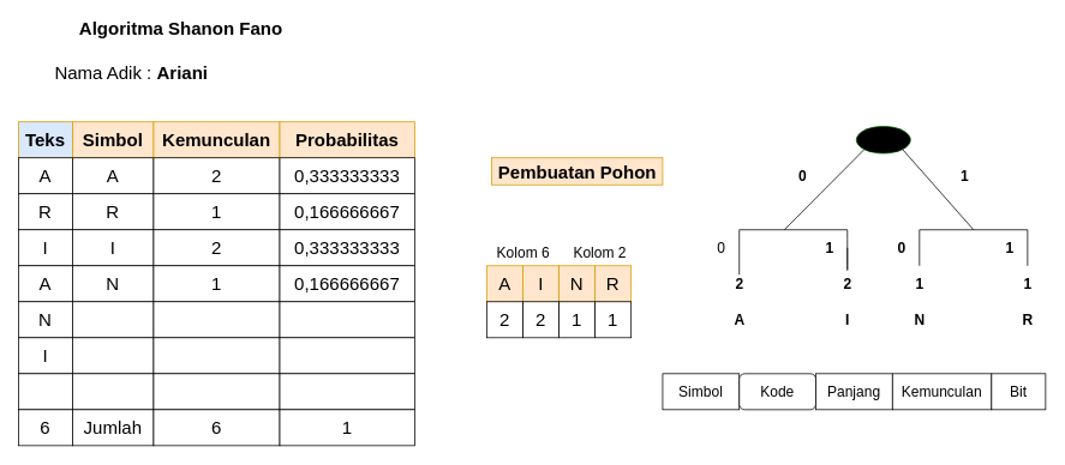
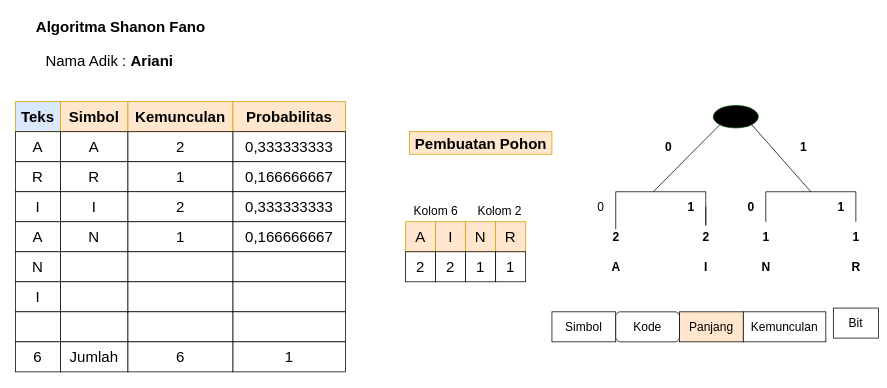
  <mxCell id="0" />
  <mxCell id="1" parent="0" />
- <mxCell id="2" value="&lt;font style=&quot;font-size: 20px;&quot;&gt;Algoritma Shanon Fano&lt;/font&gt;" style="text;html=1;align=center;verticalAlign=middle;resizable=0;points=[];autosize=1;fontStyle=1;fontSize=20;" vertex="1" parent="1"><mxGeometry x="80" y="15" width="240" height="30" as="geometry" /></mxCell>
+ <mxCell id="2" value="&lt;font style=&quot;font-size: 20px;&quot;&gt;Algoritma Shanon Fano&lt;/font&gt;" style="text;html=1;align=center;verticalAlign=middle;resizable=0;points=[];autosize=1;fontStyle=1;fontSize=20;" vertex="1" parent="1"><mxGeometry x="40" y="20" width="240" height="30" as="geometry" /></mxCell>
  <mxCell id="3" value="Nama Adik : &lt;b&gt;Ariani&lt;/b&gt;" style="text;html=1;align=center;verticalAlign=middle;resizable=0;points=[];autosize=1;fontSize=20;" vertex="1" parent="1"><mxGeometry x="50" y="65" width="190" height="30" as="geometry" /></mxCell>
  <mxCell id="4" value="Teks" style="rounded=0;whiteSpace=wrap;html=1;fontSize=20;fillColor=#dae8fc;strokeColor=#d79b00;fontStyle=1;" vertex="1" parent="1"><mxGeometry x="20" y="135" width="60" height="40" as="geometry" /></mxCell>
  <mxCell id="5" value="A" style="rounded=0;whiteSpace=wrap;html=1;fontSize=20;" vertex="1" parent="1"><mxGeometry x="20" y="175" width="60" height="40" as="geometry" /></mxCell>
  <mxCell id="6" value="R" style="rounded=0;whiteSpace=wrap;html=1;fontSize=20;" vertex="1" parent="1"><mxGeometry x="20" y="215" width="60" height="40" as="geometry" /></mxCell>
  <mxCell id="7" value="I" style="rounded=0;whiteSpace=wrap;html=1;fontSize=20;" vertex="1" parent="1"><mxGeometry x="20" y="255" width="60" height="40" as="geometry" /></mxCell>
  <mxCell id="8" value="A" style="rounded=0;whiteSpace=wrap;html=1;fontSize=20;" vertex="1" parent="1"><mxGeometry x="20" y="295" width="60" height="40" as="geometry" /></mxCell>
  <mxCell id="9" value="N" style="rounded=0;whiteSpace=wrap;html=1;fontSize=20;" vertex="1" parent="1"><mxGeometry x="20" y="335" width="60" height="40" as="geometry" /></mxCell>
  <mxCell id="10" value="I" style="rounded=0;whiteSpace=wrap;html=1;fontSize=20;" vertex="1" parent="1"><mxGeometry x="20" y="375" width="60" height="40" as="geometry" /></mxCell>
  <mxCell id="11" value="" style="rounded=0;whiteSpace=wrap;html=1;fontSize=20;" vertex="1" parent="1"><mxGeometry x="20" y="415" width="60" height="40" as="geometry" /></mxCell>
  <mxCell id="12" value="6" style="rounded=0;whiteSpace=wrap;html=1;fontSize=20;" vertex="1" parent="1"><mxGeometry x="20" y="455" width="60" height="40" as="geometry" /></mxCell>
  <mxCell id="13" value="Simbol" style="rounded=0;whiteSpace=wrap;html=1;fontSize=20;fillColor=#ffe6cc;strokeColor=#d79b00;fontStyle=1" vertex="1" parent="1"><mxGeometry x="80" y="135" width="90" height="40" as="geometry" /></mxCell>
  <mxCell id="14" value="A" style="rounded=0;whiteSpace=wrap;html=1;fontSize=20;" vertex="1" parent="1"><mxGeometry x="80" y="175" width="90" height="40" as="geometry" /></mxCell>
  <mxCell id="15" value="R" style="rounded=0;whiteSpace=wrap;html=1;fontSize=20;" vertex="1" parent="1"><mxGeometry x="80" y="215" width="90" height="40" as="geometry" /></mxCell>
  <mxCell id="16" value="I" style="rounded=0;whiteSpace=wrap;html=1;fontSize=20;" vertex="1" parent="1"><mxGeometry x="80" y="255" width="90" height="40" as="geometry" /></mxCell>
  <mxCell id="17" value="N" style="rounded=0;whiteSpace=wrap;html=1;fontSize=20;" vertex="1" parent="1"><mxGeometry x="80" y="295" width="90" height="40" as="geometry" /></mxCell>
  <mxCell id="18" value="" style="rounded=0;whiteSpace=wrap;html=1;fontSize=20;" vertex="1" parent="1"><mxGeometry x="80" y="335" width="90" height="40" as="geometry" /></mxCell>
  <mxCell id="19" value="" style="rounded=0;whiteSpace=wrap;html=1;fontSize=20;" vertex="1" parent="1"><mxGeometry x="80" y="375" width="90" height="40" as="geometry" /></mxCell>
  <mxCell id="20" value="" style="rounded=0;whiteSpace=wrap;html=1;fontSize=20;" vertex="1" parent="1"><mxGeometry x="80" y="415" width="90" height="40" as="geometry" /></mxCell>
  <mxCell id="21" value="Jumlah" style="rounded=0;whiteSpace=wrap;html=1;fontSize=20;" vertex="1" parent="1"><mxGeometry x="80" y="455" width="90" height="40" as="geometry" /></mxCell>
  <mxCell id="22" value="Kemunculan" style="rounded=0;whiteSpace=wrap;html=1;fontSize=20;fillColor=#ffe6cc;strokeColor=#d79b00;fontStyle=1" vertex="1" parent="1"><mxGeometry x="170" y="135" width="140" height="40" as="geometry" /></mxCell>
  <mxCell id="23" value="2" style="rounded=0;whiteSpace=wrap;html=1;fontSize=20;" vertex="1" parent="1"><mxGeometry x="170" y="175" width="140" height="40" as="geometry" /></mxCell>
  <mxCell id="24" value="1" style="rounded=0;whiteSpace=wrap;html=1;fontSize=20;" vertex="1" parent="1"><mxGeometry x="170" y="215" width="140" height="40" as="geometry" /></mxCell>
  <mxCell id="25" value="2" style="rounded=0;whiteSpace=wrap;html=1;fontSize=20;" vertex="1" parent="1"><mxGeometry x="170" y="255" width="140" height="40" as="geometry" /></mxCell>
  <mxCell id="26" value="1" style="rounded=0;whiteSpace=wrap;html=1;fontSize=20;" vertex="1" parent="1"><mxGeometry x="170" y="295" width="140" height="40" as="geometry" /></mxCell>
  <mxCell id="27" value="" style="rounded=0;whiteSpace=wrap;html=1;fontSize=20;" vertex="1" parent="1"><mxGeometry x="170" y="335" width="140" height="40" as="geometry" /></mxCell>
  <mxCell id="28" value="" style="rounded=0;whiteSpace=wrap;html=1;fontSize=20;" vertex="1" parent="1"><mxGeometry x="170" y="375" width="140" height="40" as="geometry" /></mxCell>
  <mxCell id="29" value="" style="rounded=0;whiteSpace=wrap;html=1;fontSize=20;" vertex="1" parent="1"><mxGeometry x="170" y="415" width="140" height="40" as="geometry" /></mxCell>
  <mxCell id="30" value="6" style="rounded=0;whiteSpace=wrap;html=1;fontSize=20;" vertex="1" parent="1"><mxGeometry x="170" y="455" width="140" height="40" as="geometry" /></mxCell>
  <mxCell id="31" value="Probabilitas" style="rounded=0;whiteSpace=wrap;html=1;fontSize=20;fillColor=#ffe6cc;strokeColor=#d79b00;fontStyle=1" vertex="1" parent="1"><mxGeometry x="310" y="135" width="150" height="40" as="geometry" /></mxCell>
  <mxCell id="32" value="0,333333333" style="rounded=0;whiteSpace=wrap;html=1;fontSize=20;align=center;" vertex="1" parent="1"><mxGeometry x="310" y="175" width="150" height="40" as="geometry" /></mxCell>
  <mxCell id="33" value="0,166666667" style="rounded=0;whiteSpace=wrap;html=1;fontSize=20;" vertex="1" parent="1"><mxGeometry x="310" y="215" width="150" height="40" as="geometry" /></mxCell>
  <mxCell id="34" value="0,333333333" style="rounded=0;whiteSpace=wrap;html=1;fontSize=20;" vertex="1" parent="1"><mxGeometry x="310" y="255" width="150" height="40" as="geometry" /></mxCell>
  <mxCell id="35" value="0,166666667" style="rounded=0;whiteSpace=wrap;html=1;fontSize=20;" vertex="1" parent="1"><mxGeometry x="310" y="295" width="150" height="40" as="geometry" /></mxCell>
  <mxCell id="36" value="" style="rounded=0;whiteSpace=wrap;html=1;fontSize=20;" vertex="1" parent="1"><mxGeometry x="310" y="335" width="150" height="40" as="geometry" /></mxCell>
  <mxCell id="37" value="" style="rounded=0;whiteSpace=wrap;html=1;fontSize=20;" vertex="1" parent="1"><mxGeometry x="310" y="375" width="150" height="40" as="geometry" /></mxCell>
  <mxCell id="38" value="" style="rounded=0;whiteSpace=wrap;html=1;fontSize=20;" vertex="1" parent="1"><mxGeometry x="310" y="415" width="150" height="40" as="geometry" /></mxCell>
  <mxCell id="39" value="1" style="rounded=0;whiteSpace=wrap;html=1;fontSize=20;" vertex="1" parent="1"><mxGeometry x="310" y="455" width="150" height="40" as="geometry" /></mxCell>
  <mxCell id="40" value="Pembuatan Pohon" style="text;html=1;align=center;verticalAlign=middle;resizable=0;points=[];autosize=1;fontSize=20;fillColor=#ffe6cc;strokeColor=#d79b00;fontStyle=1" vertex="1" parent="1"><mxGeometry x="545" y="175" width="190" height="30" as="geometry" /></mxCell>
  <mxCell id="41" value="A" style="rounded=0;whiteSpace=wrap;html=1;fontSize=20;align=center;fillColor=#ffe6cc;strokeColor=#d79b00;" vertex="1" parent="1"><mxGeometry x="540" y="295" width="40" height="40" as="geometry" /></mxCell>
  <mxCell id="42" value="I" style="rounded=0;whiteSpace=wrap;html=1;fontSize=20;align=center;fillColor=#ffe6cc;strokeColor=#d79b00;" vertex="1" parent="1"><mxGeometry x="580" y="295" width="40" height="40" as="geometry" /></mxCell>
  <mxCell id="43" value="N" style="rounded=0;whiteSpace=wrap;html=1;fontSize=20;align=center;fillColor=#ffe6cc;strokeColor=#d79b00;" vertex="1" parent="1"><mxGeometry x="620" y="295" width="40" height="40" as="geometry" /></mxCell>
  <mxCell id="44" value="R" style="rounded=0;whiteSpace=wrap;html=1;fontSize=20;align=center;fillColor=#ffe6cc;strokeColor=#d79b00;" vertex="1" parent="1"><mxGeometry x="660" y="295" width="40" height="40" as="geometry" /></mxCell>
  <mxCell id="45" value="Kolom 6" style="text;html=1;align=center;verticalAlign=middle;resizable=0;points=[];autosize=1;fontSize=16;" vertex="1" parent="1"><mxGeometry x="545" y="270" width="70" height="20" as="geometry" /></mxCell>
  <mxCell id="46" value="Kolom 2" style="text;html=1;align=center;verticalAlign=middle;resizable=0;points=[];autosize=1;fontSize=16;" vertex="1" parent="1"><mxGeometry x="630" y="270" width="70" height="20" as="geometry" /></mxCell>
  <mxCell id="47" value="" style="ellipse;whiteSpace=wrap;html=1;fontSize=16;align=center;strokeColor=#005700;fontColor=#ffffff;fillColor=#000000;fontStyle=1" vertex="1" parent="1"><mxGeometry x="950" y="140" width="60" height="30" as="geometry" /></mxCell>
  <mxCell id="48" value="" style="endArrow=none;html=1;fontSize=16;fontStyle=1" edge="1" parent="1"><mxGeometry width="50" height="50" relative="1" as="geometry"><mxPoint x="820" y="255" as="sourcePoint" /><mxPoint x="940" y="255" as="targetPoint" /></mxGeometry></mxCell>
  <mxCell id="49" value="" style="endArrow=none;html=1;fontSize=16;fontStyle=1" edge="1" parent="1"><mxGeometry width="50" height="50" relative="1" as="geometry"><mxPoint x="820" y="305" as="sourcePoint" /><mxPoint x="820" y="255" as="targetPoint" /></mxGeometry></mxCell>
  <mxCell id="50" value="" style="endArrow=none;html=1;fontSize=16;fontStyle=1" edge="1" parent="1"><mxGeometry width="50" height="50" relative="1" as="geometry"><mxPoint x="940" y="275" as="sourcePoint" /><mxPoint x="940" y="255" as="targetPoint" /><Array as="points"><mxPoint x="940" y="305" /><mxPoint x="940" y="275" /></Array></mxGeometry></mxCell>
  <mxCell id="51" value="" style="endArrow=none;html=1;fontSize=16;entryX=0;entryY=1;entryDx=0;entryDy=0;fontStyle=1" edge="1" parent="1" target="47"><mxGeometry width="50" height="50" relative="1" as="geometry"><mxPoint x="870" y="255" as="sourcePoint" /><mxPoint x="770" y="195" as="targetPoint" /></mxGeometry></mxCell>
  <mxCell id="52" value="" style="endArrow=none;html=1;fontSize=16;entryX=1;entryY=1;entryDx=0;entryDy=0;fontStyle=1" edge="1" parent="1" target="47"><mxGeometry width="50" height="50" relative="1" as="geometry"><mxPoint x="1080" y="255" as="sourcePoint" /><mxPoint x="1088.787" y="115.607" as="targetPoint" /></mxGeometry></mxCell>
  <mxCell id="53" value="" style="endArrow=none;html=1;fontSize=16;fontStyle=1" edge="1" parent="1"><mxGeometry width="50" height="50" relative="1" as="geometry"><mxPoint x="1140" y="255" as="sourcePoint" /><mxPoint x="1020" y="255" as="targetPoint" /></mxGeometry></mxCell>
  <mxCell id="54" value="" style="endArrow=none;html=1;fontSize=16;fontStyle=1" edge="1" parent="1"><mxGeometry width="50" height="50" relative="1" as="geometry"><mxPoint x="1020" y="255" as="sourcePoint" /><mxPoint x="1020" y="295" as="targetPoint" /></mxGeometry></mxCell>
  <mxCell id="55" value="" style="endArrow=none;html=1;fontSize=16;fontStyle=1" edge="1" parent="1"><mxGeometry width="50" height="50" relative="1" as="geometry"><mxPoint x="1140" y="255" as="sourcePoint" /><mxPoint x="1140" y="295" as="targetPoint" /></mxGeometry></mxCell>
  <mxCell id="56" value="2" style="rounded=0;whiteSpace=wrap;html=1;fontSize=20;align=center;" vertex="1" parent="1"><mxGeometry x="540" y="335" width="40" height="40" as="geometry" /></mxCell>
  <mxCell id="57" value="2" style="rounded=0;whiteSpace=wrap;html=1;fontSize=20;align=center;" vertex="1" parent="1"><mxGeometry x="580" y="335" width="40" height="40" as="geometry" /></mxCell>
  <mxCell id="58" value="1" style="rounded=0;whiteSpace=wrap;html=1;fontSize=20;align=center;" vertex="1" parent="1"><mxGeometry x="620" y="335" width="40" height="40" as="geometry" /></mxCell>
  <mxCell id="59" value="1" style="rounded=0;whiteSpace=wrap;html=1;fontSize=20;align=center;" vertex="1" parent="1"><mxGeometry x="660" y="335" width="40" height="40" as="geometry" /></mxCell>
  <mxCell id="60" value="2" style="text;html=1;align=center;verticalAlign=middle;resizable=0;points=[];autosize=1;fontSize=16;fontStyle=1" vertex="1" parent="1"><mxGeometry x="810" y="305" width="20" height="20" as="geometry" /></mxCell>
  <mxCell id="61" value="2" style="text;html=1;align=center;verticalAlign=middle;resizable=0;points=[];autosize=1;fontSize=16;fontStyle=1" vertex="1" parent="1"><mxGeometry x="930" y="305" width="20" height="20" as="geometry" /></mxCell>
  <mxCell id="62" value="1" style="text;html=1;align=center;verticalAlign=middle;resizable=0;points=[];autosize=1;fontSize=16;fontStyle=1" vertex="1" parent="1"><mxGeometry x="1010" y="305" width="20" height="20" as="geometry" /></mxCell>
  <mxCell id="63" value="1" style="text;html=1;align=center;verticalAlign=middle;resizable=0;points=[];autosize=1;fontSize=16;fontStyle=1" vertex="1" parent="1"><mxGeometry x="1130" y="305" width="20" height="20" as="geometry" /></mxCell>
  <mxCell id="64" value="A" style="text;html=1;align=center;verticalAlign=middle;resizable=0;points=[];autosize=1;fontSize=16;fontStyle=1" vertex="1" parent="1"><mxGeometry x="805" y="345" width="30" height="20" as="geometry" /></mxCell>
  <mxCell id="65" value="I" style="text;html=1;align=center;verticalAlign=middle;resizable=0;points=[];autosize=1;fontSize=16;fontStyle=1" vertex="1" parent="1"><mxGeometry x="930" y="345" width="20" height="20" as="geometry" /></mxCell>
  <mxCell id="66" value="N" style="text;html=1;align=center;verticalAlign=middle;resizable=0;points=[];autosize=1;fontSize=16;fontStyle=1" vertex="1" parent="1"><mxGeometry x="1005" y="345" width="30" height="20" as="geometry" /></mxCell>
  <mxCell id="67" value="R" style="text;html=1;align=center;verticalAlign=middle;resizable=0;points=[];autosize=1;fontSize=16;fontStyle=1" vertex="1" parent="1"><mxGeometry x="1125" y="345" width="30" height="20" as="geometry" /></mxCell>
  <mxCell id="68" value="0" style="text;html=1;align=center;verticalAlign=middle;resizable=0;points=[];autosize=1;fontSize=16;fontStyle=1" vertex="1" parent="1"><mxGeometry x="880" y="185" width="20" height="20" as="geometry" /></mxCell>
  <mxCell id="69" value="1" style="text;html=1;align=center;verticalAlign=middle;resizable=0;points=[];autosize=1;fontSize=16;fontStyle=1" vertex="1" parent="1"><mxGeometry x="1060" y="185" width="20" height="20" as="geometry" /></mxCell>
  <mxCell id="70" value="0" style="text;html=1;align=center;verticalAlign=middle;resizable=0;points=[];autosize=1;fontSize=16;" vertex="1" parent="1"><mxGeometry x="790" y="265" width="20" height="20" as="geometry" /></mxCell>
  <mxCell id="71" value="1" style="text;html=1;align=center;verticalAlign=middle;resizable=0;points=[];autosize=1;fontSize=16;fontStyle=1" vertex="1" parent="1"><mxGeometry x="910" y="265" width="20" height="20" as="geometry" /></mxCell>
  <mxCell id="72" value="0" style="text;html=1;align=center;verticalAlign=middle;resizable=0;points=[];autosize=1;fontSize=16;fontStyle=1" vertex="1" parent="1"><mxGeometry x="990" y="265" width="20" height="20" as="geometry" /></mxCell>
  <mxCell id="73" value="1" style="text;html=1;align=center;verticalAlign=middle;resizable=0;points=[];autosize=1;fontSize=16;fontStyle=1" vertex="1" parent="1"><mxGeometry x="1110" y="265" width="20" height="20" as="geometry" /></mxCell>
  <mxCell id="74" value="Simbol" style="rounded=0;whiteSpace=wrap;html=1;fontSize=16;align=center;fillColor=#FFFFFF;" vertex="1" parent="1"><mxGeometry x="735" y="415" width="85" height="40" as="geometry" /></mxCell>
  <mxCell id="75" value="Kode" style="whiteSpace=wrap;html=1;fontSize=16;align=center;fillColor=#FFFFFF;rounded=1;" vertex="1" parent="1"><mxGeometry x="820" y="415" width="85" height="40" as="geometry" /></mxCell>
- <mxCell id="76" value="Panjang" style="rounded=0;whiteSpace=wrap;html=1;fontSize=16;align=center;fillColor=#FFFFFF;" vertex="1" parent="1"><mxGeometry x="905" y="415" width="85" height="40" as="geometry" /></mxCell>
+ <mxCell id="76" value="Panjang" style="rounded=0;whiteSpace=wrap;html=1;fontSize=16;align=center;fillColor=#ffe6cc;" vertex="1" parent="1"><mxGeometry x="905" y="415" width="85" height="40" as="geometry" /></mxCell>
  <mxCell id="77" value="Kemunculan" style="rounded=0;whiteSpace=wrap;html=1;fontSize=16;align=center;fillColor=#FFFFFF;" vertex="1" parent="1"><mxGeometry x="990" y="415" width="110" height="40" as="geometry" /></mxCell>
- <mxCell id="78" value="Bit" style="rounded=0;whiteSpace=wrap;html=1;fontSize=16;align=center;fillColor=#FFFFFF;" vertex="1" parent="1"><mxGeometry x="1100" y="415" width="60" height="40" as="geometry" /></mxCell>
+ <mxCell id="78" value="Bit" style="rounded=0;whiteSpace=wrap;html=1;fontSize=16;align=center;fillColor=#FFFFFF;" vertex="1" parent="1"><mxGeometry x="1110" y="410" width="60" height="40" as="geometry" /></mxCell>
